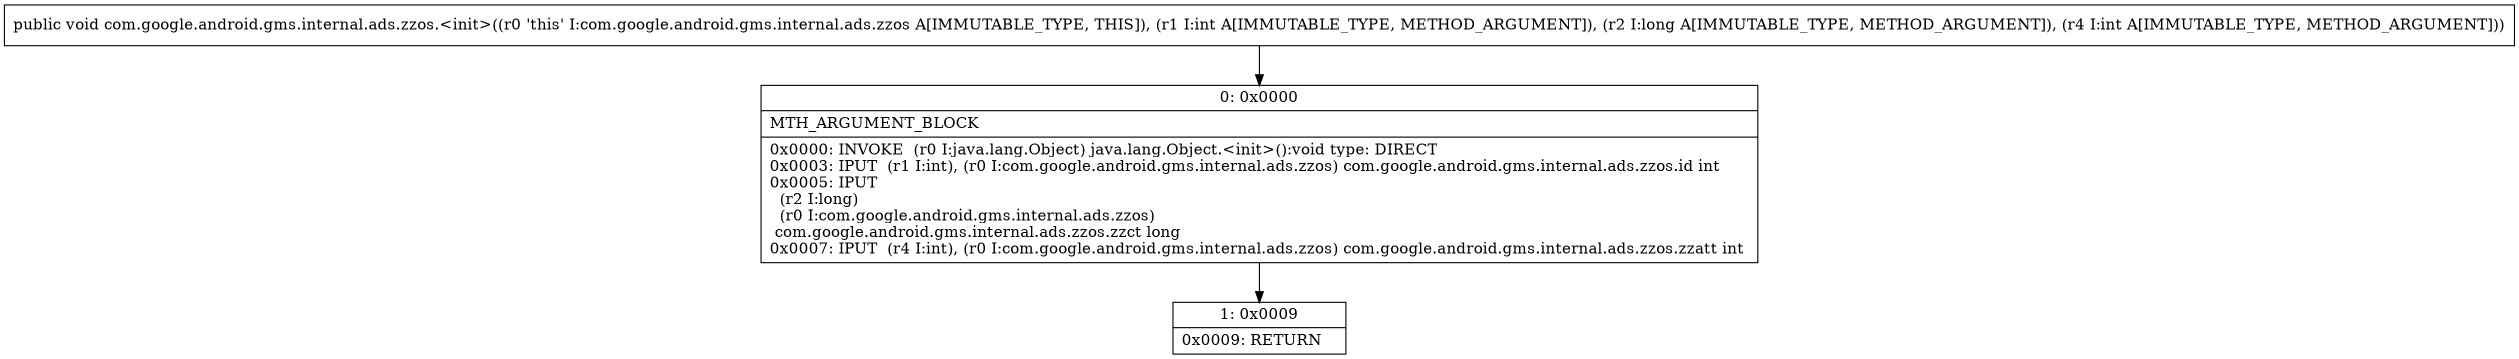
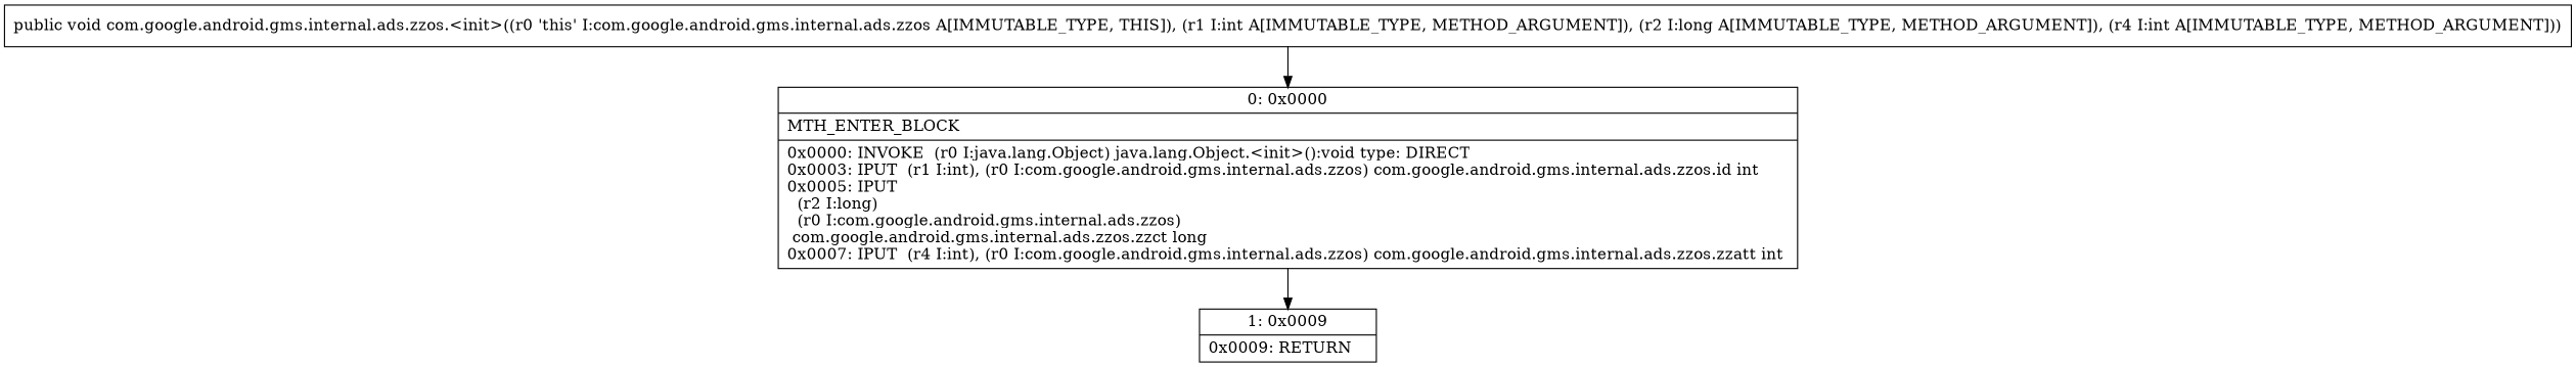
  digraph {
    node [shape=record]
-   n1 [label="{0\:\ 0x0000|MTH_ARGUMENT_BLOCK\l|0x0000: INVOKE  (r0 I:java.lang.Object) java.lang.Object.\<init\>():void type: DIRECT \l0x0003: IPUT  (r1 I:int), (r0 I:com.google.android.gms.internal.ads.zzos) com.google.android.gms.internal.ads.zzos.id int \l0x0005: IPUT  \l  (r2 I:long)\l  (r0 I:com.google.android.gms.internal.ads.zzos)\l com.google.android.gms.internal.ads.zzos.zzct long \l0x0007: IPUT  (r4 I:int), (r0 I:com.google.android.gms.internal.ads.zzos) com.google.android.gms.internal.ads.zzos.zzatt int \l}"]
+   n1 [label="{0\:\ 0x0000|MTH_ENTER_BLOCK\l|0x0000: INVOKE  (r0 I:java.lang.Object) java.lang.Object.\<init\>():void type: DIRECT \l0x0003: IPUT  (r1 I:int), (r0 I:com.google.android.gms.internal.ads.zzos) com.google.android.gms.internal.ads.zzos.id int \l0x0005: IPUT  \l  (r2 I:long)\l  (r0 I:com.google.android.gms.internal.ads.zzos)\l com.google.android.gms.internal.ads.zzos.zzct long \l0x0007: IPUT  (r4 I:int), (r0 I:com.google.android.gms.internal.ads.zzos) com.google.android.gms.internal.ads.zzos.zzatt int \l}"]
    n2 [label="{1\:\ 0x0009|0x0009: RETURN   \l}"]
    n3 [label="{public void com.google.android.gms.internal.ads.zzos.\<init\>((r0 'this' I:com.google.android.gms.internal.ads.zzos A[IMMUTABLE_TYPE, THIS]), (r1 I:int A[IMMUTABLE_TYPE, METHOD_ARGUMENT]), (r2 I:long A[IMMUTABLE_TYPE, METHOD_ARGUMENT]), (r4 I:int A[IMMUTABLE_TYPE, METHOD_ARGUMENT])) }"]
    n1 -> n2
    n3 -> n1
  }
